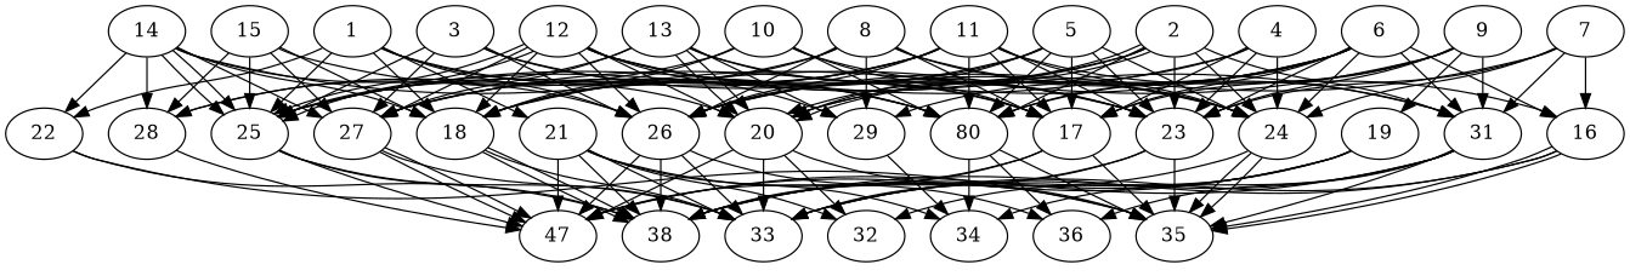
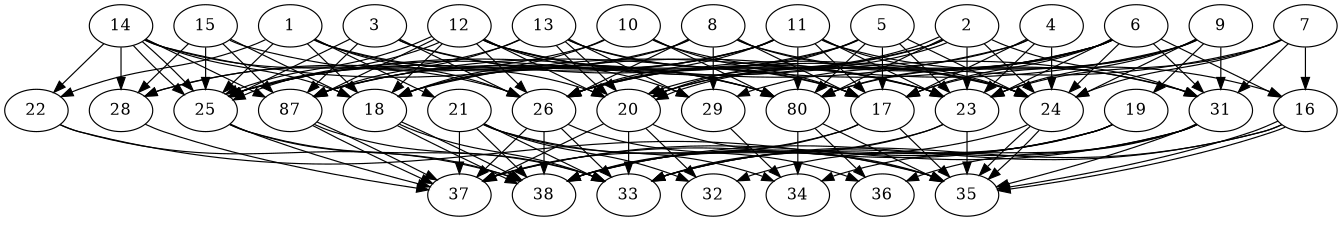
  digraph {
    node [alpha=0.10]
    1 [alpha=0.14 expect_size=561572768419598848]
    18 [alpha=0.14 expect_size=313456279610242105344]
    20 [alpha=0.17 expect_size=1157326013235550224384]
    21 [alpha=0.04 expect_size=15157646176813056000]
    22 [alpha=0.15 expect_size=40179187476058928]
    25 [alpha=0.05 expect_size=1467069953960152832]
    26 [alpha=0.16 expect_size=662252172607641344]
    n8 [expect_size=303549030443314577408 label=80]
    33 [expect_size=45955807636000528]
    38 [expect_size=128944520535843274752]
    35 [alpha=0.00 expect_size=570283738949566976]
-   37 [alpha=0.16 expect_size=276508208371546752 label=47]
+   37 [alpha=0.16 expect_size=276508208371546752]
    32 [alpha=0.02 expect_size=3247215079838945]
    34 [alpha=0.04 expect_size=1992044398440016]
    36 [alpha=0.16 expect_size=871380422692544384]
    2 [alpha=0.03 expect_size=33727098307660832]
    23 [expect_size=8742211578117728]
    24 [alpha=0.19 expect_size=329705848832000000000]
    31 [alpha=0.13 expect_size=2917964113377859]
    3 [alpha=0.16 expect_size=6930971575118388]
-   27 [alpha=0.15 expect_size=17053932395572712]
+   27 [alpha=0.15 expect_size=17053932395572712 label=87]
    4 [alpha=0.15 expect_size=103025713143070326784]
    17 [alpha=0.03 expect_size=308865911067672313856]
    5 [alpha=0.08 expect_size=131237216863475376]
    6 [alpha=0.08 expect_size=15202491254811131904]
    16 [alpha=0.17 expect_size=2616612086004054]
    29 [alpha=0.06 expect_size=156971232451989856]
    7 [alpha=0.03 expect_size=286373242493468672000]
    8 [alpha=0.05 expect_size=5821639031966934]
    28 [alpha=0.14 expect_size=533495723084604243968]
    9 [expect_size=145136610055659978752]
    19 [alpha=0.14 expect_size=139982534997842944]
    10 [alpha=0.05 expect_size=270048052742444192]
    11 [expect_size=38650032739581952000]
    12 [alpha=0.13 expect_size=6932850539948608]
    13 [alpha=0.05 expect_size=8358445235491045376]
    14 [alpha=0.11 expect_size=6371559309565755392]
    15 [alpha=0.03 expect_size=12677239226430116]
    1 -> 18
    1 -> 20
    1 -> 21
    1 -> 22
    1 -> 25
    1 -> 26
    1 -> n8
    18 -> 33
    18 -> 38
    18 -> 38
    20 -> 33
    20 -> 35
    20 -> 37
    20 -> 32
    21 -> 33
    21 -> 38
    21 -> 35
    21 -> 37
    21 -> 32
    21 -> 34
    22 -> 38
    22 -> 35
    25 -> 33
    25 -> 38
    25 -> 37
    26 -> 33
    26 -> 38
    26 -> 37
    26 -> 36
    n8 -> 35
    n8 -> 34
    n8 -> 36
    2 -> 20
    2 -> 20
    2 -> 25
    2 -> 26
    2 -> n8
    2 -> 23
    2 -> 24
    2 -> 31
    23 -> 33
    23 -> 38
    23 -> 35
    24 -> 38
    24 -> 35
    24 -> 35
    31 -> 33
    31 -> 35
    31 -> 37
    31 -> 34
    31 -> 36
    3 -> 25
    3 -> 26
    3 -> n8
    3 -> 24
    3 -> 27
    27 -> 33
    27 -> 37
    27 -> 37
    4 -> 20
    4 -> 25
    4 -> 23
    4 -> 24
    4 -> 17
    17 -> 38
    17 -> 35
    17 -> 37
    5 -> 20
    5 -> 26
    5 -> n8
    5 -> 23
    5 -> 24
    5 -> 27
    5 -> 17
    6 -> 20
    6 -> 26
    6 -> n8
    6 -> 23
    6 -> 24
    6 -> 31
    6 -> 27
    6 -> 17
    6 -> 16
    6 -> 29
    16 -> 33
    16 -> 38
    16 -> 35
    16 -> 35
    29 -> 34
    7 -> 26
    7 -> 23
    7 -> 24
    7 -> 31
    7 -> 16
    8 -> 18
    8 -> 26
    8 -> 24
    8 -> 31
    8 -> 17
    8 -> 29
    8 -> 28
    28 -> 37
    9 -> 18
    9 -> n8
    9 -> 23
+   9 -> 24
    9 -> 31
    9 -> 17
    9 -> 19
    19 -> 33
    19 -> 38
    19 -> 37
    19 -> 32
    10 -> 18
    10 -> n8
    10 -> 24
    10 -> 17
    10 -> 28
    11 -> 18
    11 -> 25
    11 -> 26
    11 -> n8
    11 -> 23
    11 -> 24
    11 -> 27
    11 -> 17
    11 -> 16
    12 -> 18
    12 -> 20
    12 -> 25
    12 -> 25
    12 -> 26
    12 -> 23
    12 -> 31
    12 -> 27
    12 -> 17
    12 -> 29
    13 -> 20
    13 -> 20
    13 -> 25
    13 -> 23
    13 -> 27
    13 -> 17
    13 -> 29
    14 -> 18
    14 -> 22
    14 -> 25
    14 -> 25
    14 -> 26
    14 -> 23
    14 -> 27
    14 -> 28
    15 -> 18
    15 -> 25
    15 -> n8
    15 -> 27
    15 -> 28
  }
